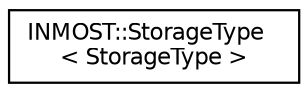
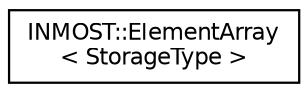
  digraph {
    rankdir=LR
-   n1 [color=black fillcolor=white fontname=Helvetica fontsize=10 height=0.2 label="INMOST::StorageType\l\< StorageType \>" shape=record style=filled width=0.4]
+   n1 [color=black fillcolor=white fontname=Helvetica fontsize=10 height=0.2 label="INMOST::ElementArray\l\< StorageType \>" shape=record style=filled width=0.4]
  }
